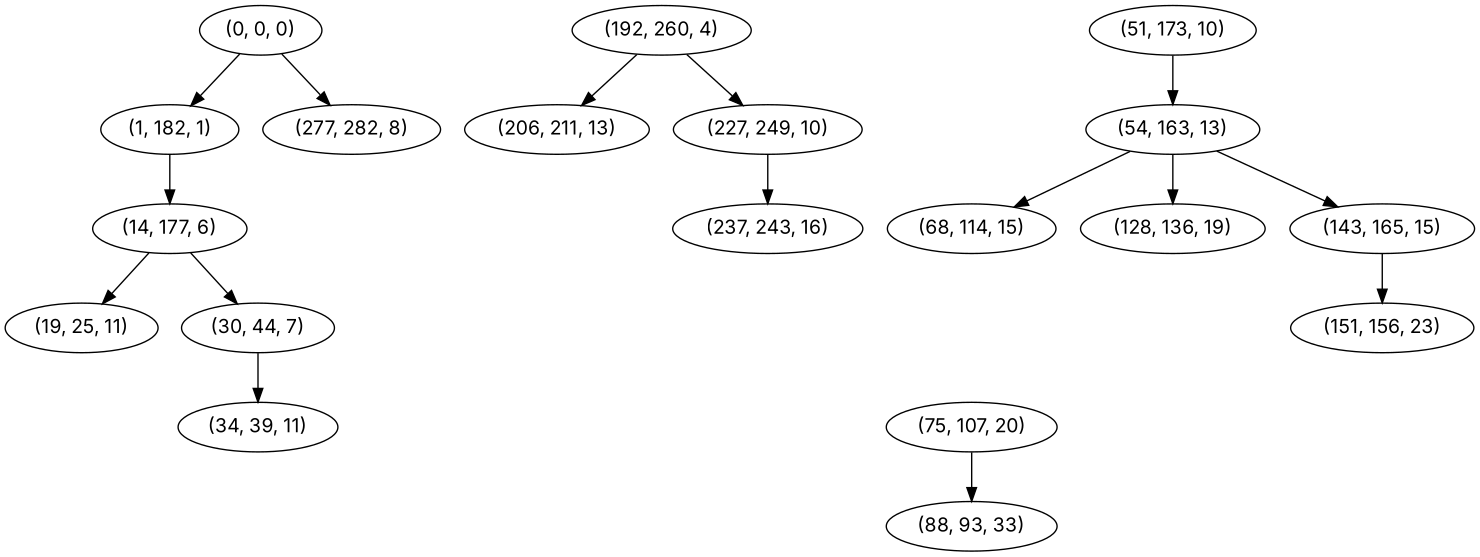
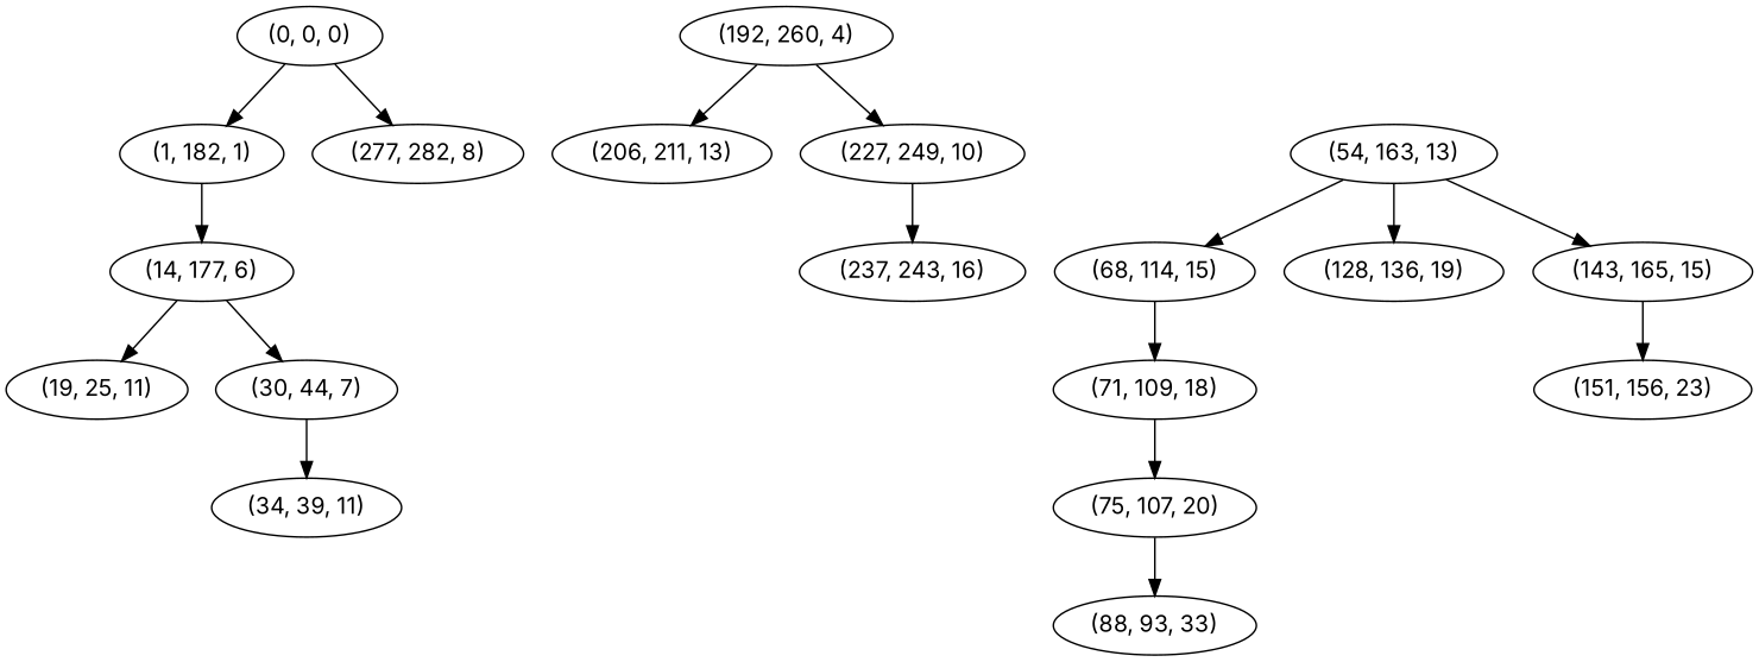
  digraph {
    fontname=Inter
    node [fontname=Inter]
    edge [fontname=Inter]
    "(0, 0, 0)"
    "(1, 182, 1)"
    "(277, 282, 8)"
    "(14, 177, 6)"
    "(192, 260, 4)"
    "(206, 211, 13)"
    "(227, 249, 10)"
    "(19, 25, 11)"
    "(30, 44, 7)"
    "(34, 39, 11)"
    n11 [label="(54, 163, 13)"]
-   "(51, 173, 10)"
    "(68, 114, 15)"
    "(128, 136, 19)"
    "(143, 165, 15)"
+   "(71, 109, 18)"
    "(151, 156, 23)"
    "(75, 107, 20)"
    "(88, 93, 33)"
    "(237, 243, 16)"
    "(0, 0, 0)" -> "(1, 182, 1)"
    "(0, 0, 0)" -> "(277, 282, 8)"
    "(1, 182, 1)" -> "(14, 177, 6)"
    "(14, 177, 6)" -> "(19, 25, 11)"
    "(14, 177, 6)" -> "(30, 44, 7)"
    "(192, 260, 4)" -> "(206, 211, 13)"
    "(192, 260, 4)" -> "(227, 249, 10)"
    "(227, 249, 10)" -> "(237, 243, 16)"
    "(30, 44, 7)" -> "(34, 39, 11)"
    n11 -> "(68, 114, 15)"
    n11 -> "(128, 136, 19)"
    n11 -> "(143, 165, 15)"
-   "(51, 173, 10)" -> n11
+   "(68, 114, 15)" -> "(71, 109, 18)"
    "(143, 165, 15)" -> "(151, 156, 23)"
+   "(71, 109, 18)" -> "(75, 107, 20)"
    "(75, 107, 20)" -> "(88, 93, 33)"
  }
